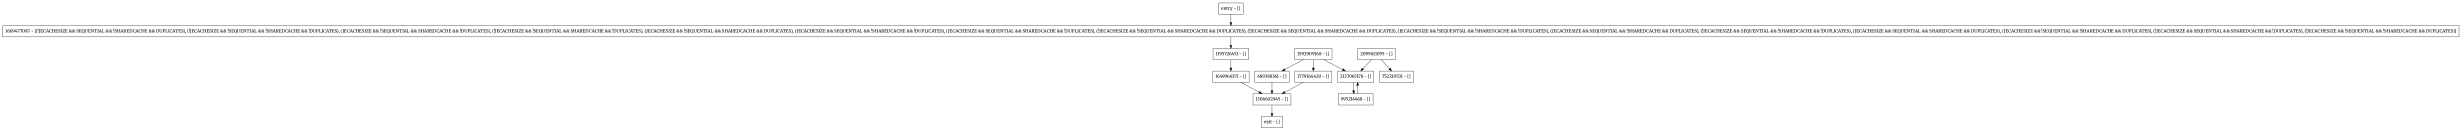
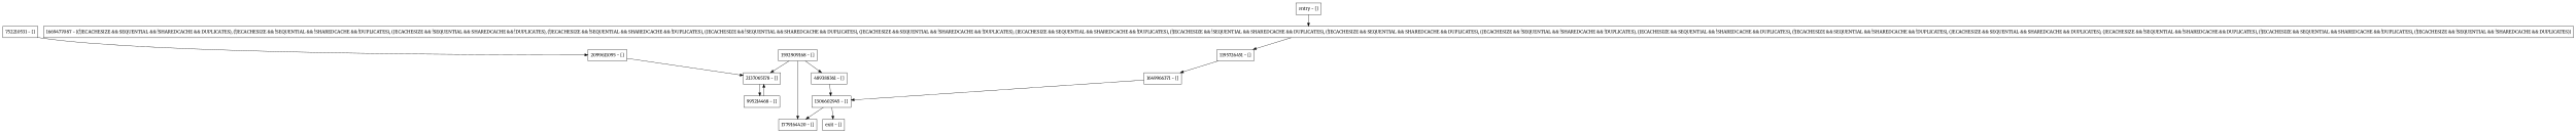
  digraph {
    fontname=Merriweather
    node [fontname=Merriweather shape=record]
    edge [fontname=Merriweather]
    n1 [label="1649966371 - []"]
    n2 [label="1306602945 - []"]
    n3 [label="exit - []"]
    n4 [label="entry - []"]
    n5 [label="1669477087 - [(!JECACHESIZE && SEQUENTIAL && !SHAREDCACHE && DUPLICATES), (!JECACHESIZE && !SEQUENTIAL && !SHAREDCACHE && !DUPLICATES), (JECACHESIZE && !SEQUENTIAL && SHAREDCACHE && !DUPLICATES), (!JECACHESIZE && !SEQUENTIAL && SHAREDCACHE && !DUPLICATES), (JECACHESIZE && !SEQUENTIAL && SHAREDCACHE && DUPLICATES), (JECACHESIZE && SEQUENTIAL && !SHAREDCACHE && !DUPLICATES), (JECACHESIZE && SEQUENTIAL && SHAREDCACHE && !DUPLICATES), (!JECACHESIZE && !SEQUENTIAL && SHAREDCACHE && DUPLICATES), (!JECACHESIZE && SEQUENTIAL && SHAREDCACHE && DUPLICATES), (JECACHESIZE && !SEQUENTIAL && !SHAREDCACHE && !DUPLICATES), (JECACHESIZE && SEQUENTIAL && !SHAREDCACHE && DUPLICATES), (!JECACHESIZE && SEQUENTIAL && !SHAREDCACHE && !DUPLICATES), (JECACHESIZE && SEQUENTIAL && SHAREDCACHE && DUPLICATES), (JECACHESIZE && !SEQUENTIAL && !SHAREDCACHE && DUPLICATES), (!JECACHESIZE && SEQUENTIAL && SHAREDCACHE && !DUPLICATES), (!JECACHESIZE && !SEQUENTIAL && !SHAREDCACHE && DUPLICATES)]"]
    n6 [label="1195726451 - []"]
    n7 [label="2099611095 - []"]
    n8 [label="2137065178 - []"]
    n9 [label="995214468 - []"]
    n10 [label="489388361 - []"]
    n11 [label="752210531 - []"]
    n12 [label="1592909168 - []"]
    n13 [label="1779164420 - []"]
    n1 -> n2
    n2 -> n3
    n4 -> n5
    n5 -> n6
    n6 -> n1
    n7 -> n8
    n8 -> n9
    n9 -> n8
    n10 -> n2
-   n7 -> n11
+   n11 -> n7
    n12 -> n8
    n12 -> n10
    n12 -> n13
-   n13 -> n2
+   n2 -> n13
  }
